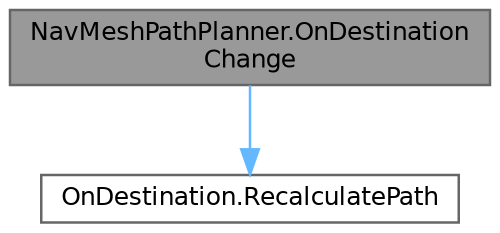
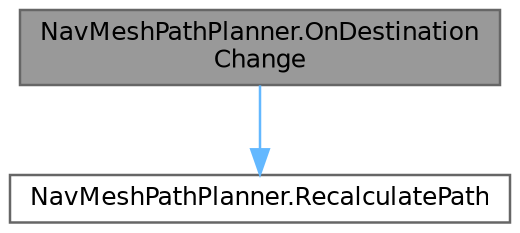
  digraph {
    rankdir=TB
    node [fontname=Helvetica fontsize=10 shape=box style=filled]
    n1 [color=gray40 fillcolor=grey60 fontcolor=black height=0.2 label="NavMeshPathPlanner.OnDestination\lChange" width=0.4]
-   n2 [color=grey40 fillcolor=white height=0.2 label="OnDestination.RecalculatePath" width=0.4]
+   n2 [color=grey40 fillcolor=white height=0.2 label="NavMeshPathPlanner.RecalculatePath" width=0.4]
    n1 -> n2 [color=steelblue1 fontname=Helvetica fontsize=10 labelfontname=Helvetica labelfontsize=10 style=solid]
  }
